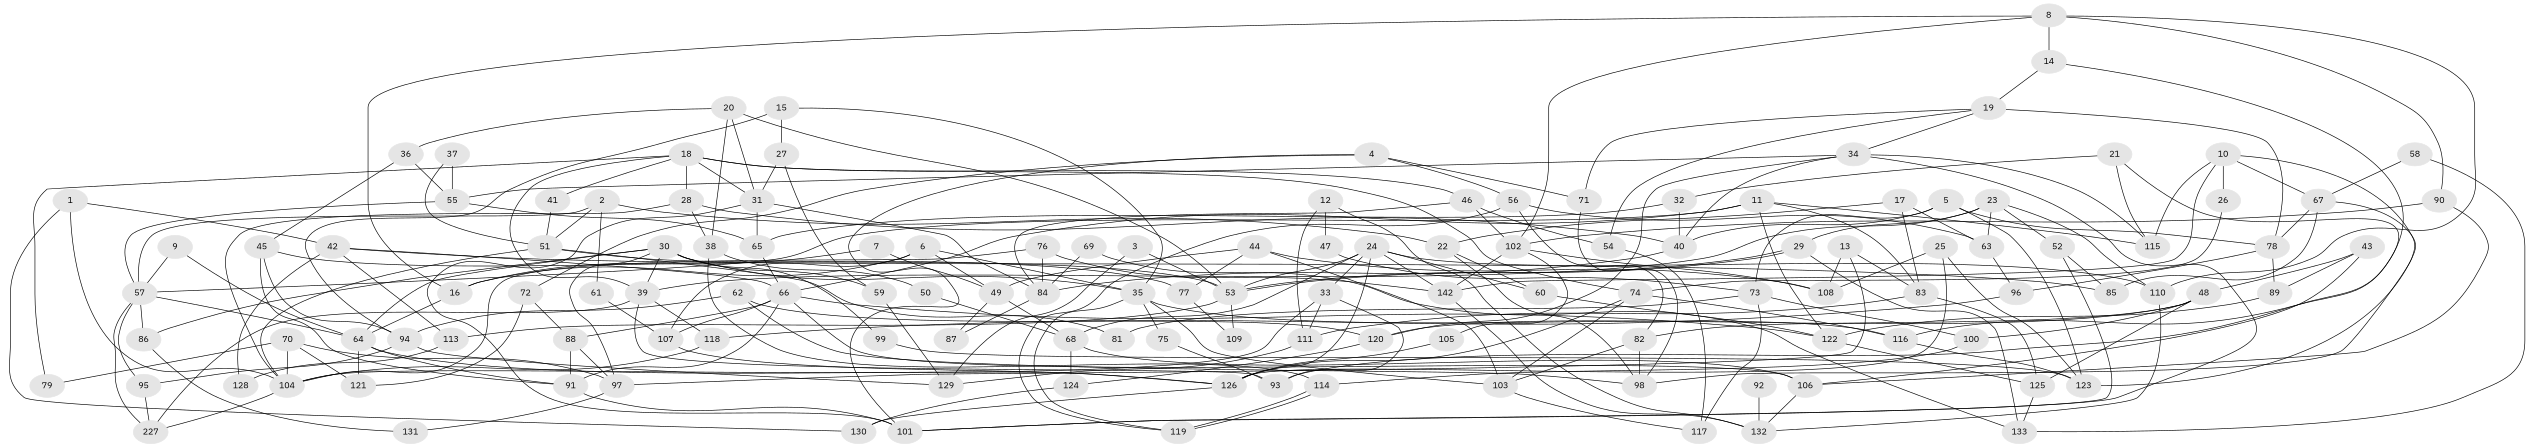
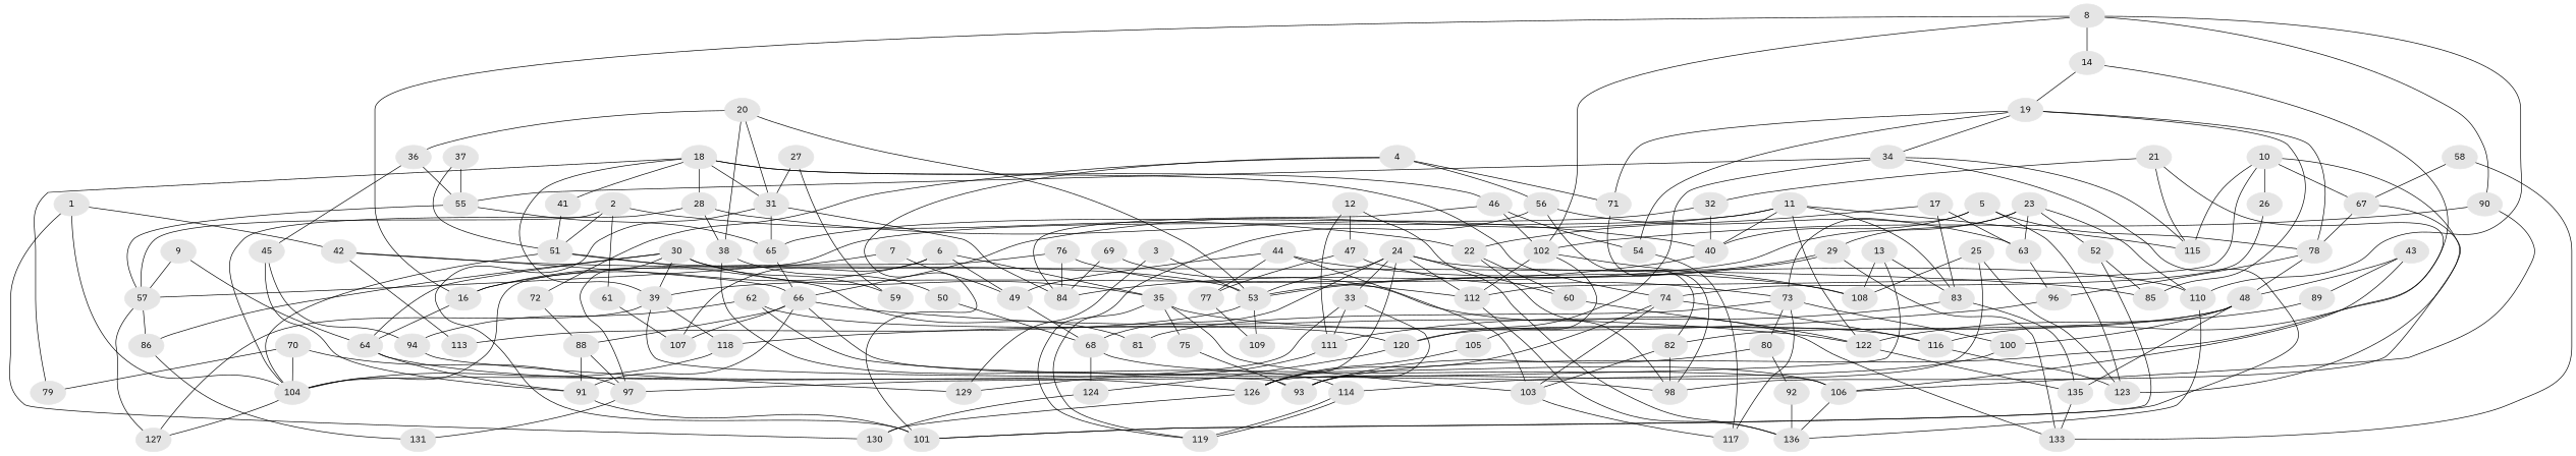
  graph {
    fontname="IBM Plex Sans"
    node [color=gray90 fontname="IBM Plex Sans" style=filled]
    edge [fontname="IBM Plex Sans"]
    1
    42
    104
    130
    66
    85
    113
-   128
-   127 [label=227]
+   127
    2
    22
    51
    57
    61
    98
    60
    53
    81
    64
    86
-   95
    107
    3
    129
    109
    4
    56
    71
    72
    101
    63
    119
    82
-   121
    88
    5
    40
    73
    78
    123
    84
    100
    117
+   80
    89
    96
    6
    16
    35
    49
    116
    75
    103
    44
    108
    77
    126
    7
    68
-   87
    8
    14
    90
    102
    110
    19
    106
-   112 [label=142]
+   112
    105
-   132
+   132 [label=136]
    9
    91
    10
    26
    67
    115
-   15
    27
    94
    74
    11
    83
    122
    111
-   125
+   125 [label=135]
    12
    47
    13
    97
    131
    34
    54
    31
    59
    17
    18
    28
    39
    41
    46
    79
    38
    65
    93
    118
    55
    120
    20
    36
    45
    50
    114
    21
    32
    23
    29
    52
    133
    24
    33
    124
    25
    30
-   99
    37
    43
    48
    58
    62
    69
    70
    92
    76
    1 -- 42
    1 -- 104
    1 -- 130
    42 -- 66
    42 -- 85
    42 -- 113
-   42 -- 128
    104 -- 127
    66 -- 107
    66 -- 88
    66 -- 106
    66 -- 91
    66 -- 122
-   113 -- 128
    2 -- 22
    2 -- 51
    2 -- 57
    2 -- 61
    22 -- 98
    22 -- 60
    51 -- 104
    51 -- 53
    51 -- 81
    57 -- 127
-   57 -- 64
    57 -- 86
-   57 -- 95
    61 -- 107
    60 -- 122
    53 -- 113
    53 -- 109
-   64 -- 121
    64 -- 126
    64 -- 91
    86 -- 131
-   95 -- 127
-   107 -- 126
    3 -- 53
    3 -- 129
    4 -- 56
    4 -- 71
    4 -- 72
    4 -- 101
    56 -- 63
    56 -- 119
    56 -- 82
    71 -- 98
-   72 -- 121
    72 -- 88
    63 -- 96
    82 -- 98
    82 -- 103
    88 -- 91
    88 -- 97
    5 -- 40
    5 -- 73
    5 -- 78
    5 -- 123
    40 -- 84
    73 -- 81
    73 -- 100
    73 -- 117
-   78 -- 89
+   73 -- 80
+   78 -- 48
    78 -- 96
-   84 -- 87
    100 -- 114
+   80 -- 93
+   80 -- 92
    89 -- 122
    96 -- 118
    6 -- 107
    6 -- 16
    6 -- 35
    6 -- 49
    16 -- 64
    35 -- 119
    35 -- 116
    35 -- 75
    35 -- 103
    49 -- 68
-   49 -- 87
    116 -- 123
    75 -- 93
    103 -- 117
    44 -- 49
    44 -- 103
    44 -- 108
    44 -- 77
    77 -- 109
    126 -- 130
    7 -- 16
    7 -- 49
    68 -- 106
    68 -- 124
    8 -- 16
    8 -- 14
    8 -- 90
    8 -- 102
    8 -- 110
    14 -- 116
    14 -- 19
    90 -- 102
    90 -- 106
    102 -- 108
    102 -- 112
    102 -- 105
    110 -- 132
-   67 -- 85
+   19 -- 85
    19 -- 71
    19 -- 78
    19 -- 34
    19 -- 54
    106 -- 132
    112 -- 132
    105 -- 126
    9 -- 57
    9 -- 64
    91 -- 101
    10 -- 98
    10 -- 112
    10 -- 26
    10 -- 67
    10 -- 115
    26 -- 74
    67 -- 78
    67 -- 123
-   15 -- 35
-   15 -- 27
-   15 -- 94
    27 -- 31
    27 -- 59
-   94 -- 95
    94 -- 129
    74 -- 116
    74 -- 103
    74 -- 126
    11 -- 66
    11 -- 57
    11 -- 115
    11 -- 83
    11 -- 122
    83 -- 111
    83 -- 125
    122 -- 125
    111 -- 129
    125 -- 133
    12 -- 132
    12 -- 111
    12 -- 47
    47 -- 73
-   45 -- 77
+   47 -- 77
    13 -- 108
    13 -- 83
    13 -- 97
    97 -- 131
    34 -- 101
-   34 -- 40
+   11 -- 40
    34 -- 115
    34 -- 55
    34 -- 120
    54 -- 117
    31 -- 101
    31 -- 84
    31 -- 65
-   59 -- 129
    17 -- 22
    17 -- 63
    17 -- 83
    18 -- 74
    18 -- 31
    18 -- 28
    18 -- 39
    18 -- 41
    18 -- 46
    18 -- 79
    28 -- 104
    28 -- 40
    28 -- 38
    39 -- 127
    39 -- 93
    39 -- 118
    41 -- 51
    46 -- 84
    46 -- 102
    46 -- 54
    38 -- 50
    38 -- 114
    65 -- 66
    118 -- 104
    55 -- 57
    55 -- 65
    120 -- 124
    20 -- 53
    20 -- 31
    20 -- 38
    20 -- 36
    36 -- 55
    36 -- 45
    45 -- 91
    45 -- 94
    50 -- 68
    114 -- 119
    114 -- 119
    21 -- 115
    21 -- 93
    21 -- 32
    32 -- 40
    32 -- 65
    23 -- 63
    23 -- 110
    23 -- 39
    23 -- 29
    23 -- 52
    29 -- 53
    29 -- 53
    29 -- 133
    52 -- 85
    52 -- 101
    24 -- 60
    24 -- 53
    24 -- 126
    24 -- 68
    24 -- 110
    24 -- 112
    24 -- 33
    33 -- 104
    33 -- 111
    33 -- 93
    124 -- 130
    25 -- 123
    25 -- 108
    25 -- 126
    30 -- 64
    30 -- 86
    30 -- 35
    30 -- 97
    30 -- 59
    30 -- 39
-   30 -- 99
-   99 -- 123
    37 -- 51
    37 -- 55
    43 -- 89
    43 -- 106
    43 -- 48
    48 -- 82
    48 -- 100
    48 -- 125
    48 -- 120
    58 -- 67
    58 -- 133
    62 -- 98
    62 -- 94
    62 -- 120
    69 -- 84
    69 -- 133
    70 -- 104
-   70 -- 121
    70 -- 97
    70 -- 79
    92 -- 132
    76 -- 104
    76 -- 84
    76 -- 112
  }
